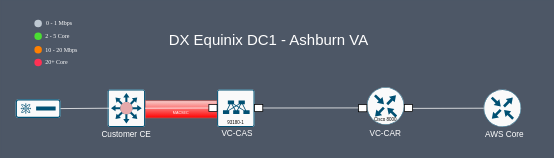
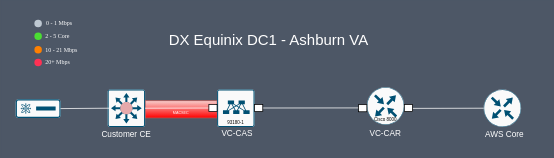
  <mxCell id="0" />
  <mxCell id="1" parent="0" />
  <mxCell id="2" value="&lt;span style=&quot;font-size: 6px;&quot;&gt;&lt;sub&gt;&lt;font color=&quot;#ffffff&quot;&gt;MACSEC&lt;/font&gt;&lt;/sub&gt;&lt;br&gt;&lt;/span&gt;" style="text;html=1;strokeColor=#b85450;fillColor=#f8cecc;align=center;verticalAlign=middle;whiteSpace=wrap;rounded=0;gradientColor=#FF0000;" parent="1" vertex="1"><mxGeometry x="193" y="134" width="96" height="23" as="geometry" /></mxCell>
  <mxCell id="3" value="" style="sketch=0;points=[[0.015,0.015,0],[0.985,0.015,0],[0.985,0.985,0],[0.015,0.985,0],[0.25,0,0],[0.5,0,0],[0.75,0,0],[1,0.25,0],[1,0.5,0],[1,0.75,0],[0.75,1,0],[0.5,1,0],[0.25,1,0],[0,0.75,0],[0,0.5,0],[0,0.25,0]];verticalLabelPosition=bottom;html=1;verticalAlign=top;aspect=fixed;align=center;pointerEvents=1;shape=mxgraph.cisco19.rect;prIcon=secure_catalyst_switch_color2;fillColor=#FAFAFA;strokeColor=#005073;" parent="1" vertex="1"><mxGeometry x="142.85" y="119" width="50" height="50" as="geometry" /></mxCell>
  <mxCell id="4" value="" style="group" parent="1" vertex="1" connectable="0"><mxGeometry x="489" y="116" width="50" height="50" as="geometry" /></mxCell>
  <mxCell id="5" value="" style="sketch=0;points=[[0.5,0,0],[1,0.5,0],[0.5,1,0],[0,0.5,0],[0.145,0.145,0],[0.856,0.145,0],[0.855,0.856,0],[0.145,0.855,0]];verticalLabelPosition=bottom;html=1;verticalAlign=top;aspect=fixed;align=center;pointerEvents=1;shape=mxgraph.cisco19.rect;prIcon=router;fillColor=#FAFAFA;strokeColor=#005073;fontFamily=Helvetica;fontSize=11;fontColor=default;" parent="4" vertex="1"><mxGeometry width="50" height="50" as="geometry" /></mxCell>
  <mxCell id="6" value="&lt;span style=&quot;font-size: 6px;&quot;&gt;Cisco 8000&lt;/span&gt;" style="text;html=1;strokeColor=none;fillColor=none;align=center;verticalAlign=middle;whiteSpace=wrap;rounded=0;fontSize=8;" parent="4" vertex="1"><mxGeometry x="6.25" y="37" width="37.5" height="10" as="geometry" /></mxCell>
  <mxCell id="7" style="edgeStyle=none;rounded=0;orthogonalLoop=1;jettySize=auto;html=1;entryX=0.005;entryY=0.552;entryDx=0;entryDy=0;entryPerimeter=0;endArrow=none;endFill=0;exitX=0.988;exitY=0.499;exitDx=0;exitDy=0;exitPerimeter=0;fontColor=#FFFFFF;strokeColor=#FFFFFF;" parent="1" source="33" target="5" edge="1"><mxGeometry relative="1" as="geometry"><mxPoint x="453" y="144" as="sourcePoint" /><mxPoint x="665.65" y="44.65" as="targetPoint" /></mxGeometry></mxCell>
  <mxCell id="8" value="&lt;font style=&quot;font-size: 11px;&quot;&gt;Customer CE&lt;/font&gt;" style="text;strokeColor=none;align=center;fillColor=none;html=1;verticalAlign=middle;whiteSpace=wrap;rounded=0;fontSize=6;fontFamily=Helvetica;fontColor=#FFFFFF;" parent="1" vertex="1"><mxGeometry x="124.78" y="169" width="86.15" height="20" as="geometry" /></mxCell>
  <mxCell id="9" value="" style="group" parent="1" vertex="1" connectable="0"><mxGeometry x="289" y="119" width="50" height="54" as="geometry" /></mxCell>
  <mxCell id="10" value="" style="sketch=0;points=[[0.015,0.015,0],[0.985,0.015,0],[0.985,0.985,0],[0.015,0.985,0],[0.25,0,0],[0.5,0,0],[0.75,0,0],[1,0.25,0],[1,0.5,0],[1,0.75,0],[0.75,1,0],[0.5,1,0],[0.25,1,0],[0,0.75,0],[0,0.5,0],[0,0.25,0]];verticalLabelPosition=bottom;html=1;verticalAlign=top;aspect=fixed;align=center;pointerEvents=1;shape=mxgraph.cisco19.rect;prIcon=nexus_9300;fillColor=#FAFAFA;strokeColor=#005073;" parent="9" vertex="1"><mxGeometry width="50" height="50" as="geometry" /></mxCell>
  <mxCell id="11" value="&lt;font color=&quot;#000000&quot;&gt;93180-1&lt;/font&gt;" style="text;strokeColor=none;align=center;fillColor=none;html=1;verticalAlign=middle;whiteSpace=wrap;rounded=0;fontSize=6;fontFamily=Helvetica;fontColor=default;" parent="9" vertex="1"><mxGeometry y="34" width="50" height="20" as="geometry" /></mxCell>
  <mxCell id="12" value="&lt;font color=&quot;#ffffff&quot; style=&quot;font-size: 20px;&quot;&gt;DX Equinix DC1 - Ashburn VA&lt;/font&gt;" style="text;html=1;strokeColor=none;fillColor=none;align=center;verticalAlign=middle;whiteSpace=wrap;rounded=0;fontSize=20;" parent="1" vertex="1"><mxGeometry x="204" y="26" width="308" height="51" as="geometry" /></mxCell>
  <mxCell id="13" style="edgeStyle=none;rounded=0;orthogonalLoop=1;jettySize=auto;html=1;entryX=1;entryY=0.5;entryDx=0;entryDy=0;entryPerimeter=0;endArrow=none;endFill=0;strokeColor=#FFFFFF;exitX=0;exitY=0.5;exitDx=0;exitDy=0;" parent="1" source="30" target="3" edge="1"><mxGeometry relative="1" as="geometry"><mxPoint x="260" y="145" as="sourcePoint" /><mxPoint x="199" y="143" as="targetPoint" /></mxGeometry></mxCell>
  <mxCell id="14" value="&lt;font style=&quot;font-size: 11px;&quot;&gt;VC-CAS&lt;/font&gt;" style="text;strokeColor=none;align=center;fillColor=none;html=1;verticalAlign=middle;whiteSpace=wrap;rounded=0;fontSize=6;fontFamily=Helvetica;fontColor=#FFFFFF;" parent="1" vertex="1"><mxGeometry x="273" y="168" width="86.15" height="20" as="geometry" /></mxCell>
  <mxCell id="15" value="&lt;font style=&quot;font-size: 11px;&quot;&gt;VC-CAR&lt;/font&gt;" style="text;strokeColor=none;align=center;fillColor=none;html=1;verticalAlign=middle;whiteSpace=wrap;rounded=0;fontSize=6;fontFamily=Helvetica;fontColor=#FFFFFF;" parent="1" vertex="1"><mxGeometry x="470.93" y="168" width="86.15" height="20" as="geometry" /></mxCell>
  <mxCell id="16" value="" style="ellipse;whiteSpace=wrap;html=1;aspect=fixed;fontColor=#FFFFFF;fontSize=6;fontFamily=Manrope;fontSource=https%3A%2F%2Ffonts.googleapis.com%2Fcss%3Ffamily%3DManrope;fillColor=#BEC8D2;strokeColor=none;" parent="1" vertex="1"><mxGeometry x="45" y="26" width="10" height="10" as="geometry" /></mxCell>
  <mxCell id="17" value="&lt;font style=&quot;font-size: 8px&quot;&gt;0 - 1 Mbps&lt;/font&gt;" style="text;html=1;align=left;verticalAlign=middle;resizable=0;points=[];autosize=1;fontSize=8;fontFamily=Manrope;fontStyle=0;fontColor=#FFFFFF;" parent="1" vertex="1"><mxGeometry x="59" y="20" width="53" height="22" as="geometry" /></mxCell>
  <mxCell id="18" value="" style="ellipse;whiteSpace=wrap;html=1;aspect=fixed;fontColor=#FFFFFF;fontSize=6;fontFamily=Manrope;fontSource=https%3A%2F%2Ffonts.googleapis.com%2Fcss%3Ffamily%3DManrope;strokeColor=none;fillColor=#4BDD33;" parent="1" vertex="1"><mxGeometry x="45" y="43" width="10" height="10" as="geometry" /></mxCell>
  <mxCell id="19" value="&lt;font style=&quot;font-size: 8px&quot;&gt;2 - 5 Core&lt;/font&gt;" style="text;html=1;align=left;verticalAlign=middle;resizable=0;points=[];autosize=1;fontSize=8;fontFamily=Manrope;fontStyle=0;fontColor=#FFFFFF;" parent="1" vertex="1"><mxGeometry x="57.6" y="37" width="53" height="22" as="geometry" /></mxCell>
  <mxCell id="20" value="" style="ellipse;whiteSpace=wrap;html=1;aspect=fixed;fontColor=#FFFFFF;fontSize=6;fontFamily=Manrope;fontSource=https%3A%2F%2Ffonts.googleapis.com%2Fcss%3Ffamily%3DManrope;strokeColor=none;fillColor=#FF8000;" parent="1" vertex="1"><mxGeometry x="45" y="61" width="10" height="10" as="geometry" /></mxCell>
- <mxCell id="21" value="&lt;font style=&quot;font-size: 8px&quot;&gt;10 - 20 Mbps&lt;/font&gt;" style="text;html=1;align=left;verticalAlign=middle;resizable=0;points=[];autosize=1;fontSize=8;fontFamily=Manrope;fontStyle=0;fontColor=#FFFFFF;" parent="1" vertex="1"><mxGeometry x="57.6" y="55" width="61" height="22" as="geometry" /></mxCell>
+ <mxCell id="21" value="&lt;font style=&quot;font-size: 8px&quot;&gt;10 - 21 Mbps&lt;/font&gt;" style="text;html=1;align=left;verticalAlign=middle;resizable=0;points=[];autosize=1;fontSize=8;fontFamily=Manrope;fontStyle=0;fontColor=#FFFFFF;" parent="1" vertex="1"><mxGeometry x="57.6" y="55" width="61" height="22" as="geometry" /></mxCell>
  <mxCell id="22" value="" style="ellipse;whiteSpace=wrap;html=1;aspect=fixed;fontColor=#FFFFFF;fontSize=6;fontFamily=Manrope;fontSource=https%3A%2F%2Ffonts.googleapis.com%2Fcss%3Ffamily%3DManrope;strokeColor=none;fillColor=#FF3154;" parent="1" vertex="1"><mxGeometry x="45" y="78" width="10" height="10" as="geometry" /></mxCell>
- <mxCell id="23" value="&lt;font style=&quot;font-size: 8px&quot;&gt;20+ Core&lt;/font&gt;" style="text;html=1;align=left;verticalAlign=middle;resizable=0;points=[];autosize=1;fontSize=8;fontFamily=Manrope;fontStyle=0;fontColor=#FFFFFF;" parent="1" vertex="1"><mxGeometry x="57.6" y="72" width="51" height="22" as="geometry" /></mxCell>
+ <mxCell id="23" value="&lt;font style=&quot;font-size: 8px&quot;&gt;20+ Mbps&lt;/font&gt;" style="text;html=1;align=left;verticalAlign=middle;resizable=0;points=[];autosize=1;fontSize=8;fontFamily=Manrope;fontStyle=0;fontColor=#FFFFFF;" parent="1" vertex="1"><mxGeometry x="57.6" y="72" width="51" height="22" as="geometry" /></mxCell>
  <mxCell id="24" value="" style="sketch=0;points=[[0.015,0.015,0],[0.985,0.015,0],[0.985,0.985,0],[0.015,0.985,0],[0.25,0,0],[0.5,0,0],[0.75,0,0],[1,0.25,0],[1,0.5,0],[1,0.75,0],[0.75,1,0],[0.5,1,0],[0.25,1,0],[0,0.75,0],[0,0.5,0],[0,0.25,0]];verticalLabelPosition=bottom;html=1;verticalAlign=top;aspect=fixed;align=center;pointerEvents=1;shape=mxgraph.cisco19.rect;prIcon=ucs_c_series_server;fillColor=#FAFAFA;strokeColor=#005073;" parent="1" vertex="1"><mxGeometry x="20" y="132" width="60" height="25" as="geometry" /></mxCell>
  <mxCell id="25" style="edgeStyle=none;rounded=0;orthogonalLoop=1;jettySize=auto;html=1;endArrow=none;endFill=0;exitX=1;exitY=0.5;exitDx=0;exitDy=0;exitPerimeter=0;fontColor=#FFFFFF;strokeColor=#FFFFFF;" parent="1" source="24" edge="1"><mxGeometry relative="1" as="geometry"><mxPoint x="348" y="154" as="sourcePoint" /><mxPoint x="145" y="144" as="targetPoint" /></mxGeometry></mxCell>
  <mxCell id="26" value="" style="group" parent="1" vertex="1" connectable="0"><mxGeometry x="645" y="119" width="50" height="50" as="geometry" /></mxCell>
  <mxCell id="27" value="" style="sketch=0;points=[[0.5,0,0],[1,0.5,0],[0.5,1,0],[0,0.5,0],[0.145,0.145,0],[0.856,0.145,0],[0.855,0.856,0],[0.145,0.855,0]];verticalLabelPosition=bottom;html=1;verticalAlign=top;aspect=fixed;align=center;pointerEvents=1;shape=mxgraph.cisco19.rect;prIcon=router;fillColor=#FAFAFA;strokeColor=#005073;fontFamily=Helvetica;fontSize=11;fontColor=default;" parent="26" vertex="1"><mxGeometry width="50" height="50" as="geometry" /></mxCell>
  <mxCell id="28" value="&lt;font style=&quot;font-size: 11px;&quot;&gt;AWS Core&lt;/font&gt;" style="text;strokeColor=none;align=center;fillColor=none;html=1;verticalAlign=middle;whiteSpace=wrap;rounded=0;fontSize=6;fontFamily=Helvetica;fontColor=#FFFFFF;" parent="1" vertex="1"><mxGeometry x="630" y="169" width="86.15" height="20" as="geometry" /></mxCell>
  <mxCell id="29" style="edgeStyle=none;rounded=0;orthogonalLoop=1;jettySize=auto;html=1;entryX=0;entryY=0.5;entryDx=0;entryDy=0;entryPerimeter=0;endArrow=none;endFill=0;exitX=1.003;exitY=0.553;exitDx=0;exitDy=0;exitPerimeter=0;fontColor=#FFFFFF;strokeColor=#FFFFFF;" parent="1" source="36" target="27" edge="1"><mxGeometry relative="1" as="geometry"><mxPoint x="348" y="154" as="sourcePoint" /><mxPoint x="499" y="154" as="targetPoint" /></mxGeometry></mxCell>
  <mxCell id="30" value="" style="rounded=0;whiteSpace=wrap;html=1;" vertex="1" parent="1"><mxGeometry x="278" y="139" width="11" height="9.5" as="geometry" /></mxCell>
  <mxCell id="31" value="" style="edgeStyle=none;rounded=0;orthogonalLoop=1;jettySize=auto;html=1;exitX=0;exitY=0.5;exitDx=0;exitDy=0;exitPerimeter=0;entryX=1;entryY=0.5;entryDx=0;entryDy=0;entryPerimeter=0;endArrow=none;endFill=0;strokeColor=#FFFFFF;" edge="1" parent="1" source="10" target="30"><mxGeometry relative="1" as="geometry"><mxPoint x="289" y="144" as="sourcePoint" /><mxPoint x="193" y="144" as="targetPoint" /></mxGeometry></mxCell>
  <mxCell id="32" value="" style="edgeStyle=none;rounded=0;orthogonalLoop=1;jettySize=auto;html=1;entryX=0.005;entryY=0.552;entryDx=0;entryDy=0;entryPerimeter=0;endArrow=none;endFill=0;exitX=0.988;exitY=0.499;exitDx=0;exitDy=0;exitPerimeter=0;fontColor=#FFFFFF;strokeColor=#FFFFFF;" edge="1" parent="1" source="10" target="33"><mxGeometry relative="1" as="geometry"><mxPoint x="338" y="144" as="sourcePoint" /><mxPoint x="489" y="144" as="targetPoint" /></mxGeometry></mxCell>
  <mxCell id="33" value="" style="rounded=0;whiteSpace=wrap;html=1;" vertex="1" parent="1"><mxGeometry x="339" y="139" width="11" height="9.5" as="geometry" /></mxCell>
  <mxCell id="34" value="" style="rounded=0;whiteSpace=wrap;html=1;" vertex="1" parent="1"><mxGeometry x="478" y="139.25" width="11" height="9.5" as="geometry" /></mxCell>
  <mxCell id="35" value="" style="edgeStyle=none;rounded=0;orthogonalLoop=1;jettySize=auto;html=1;entryX=0;entryY=0.5;entryDx=0;entryDy=0;entryPerimeter=0;endArrow=none;endFill=0;exitX=1.003;exitY=0.553;exitDx=0;exitDy=0;exitPerimeter=0;fontColor=#FFFFFF;strokeColor=#FFFFFF;" edge="1" parent="1" source="5" target="36"><mxGeometry relative="1" as="geometry"><mxPoint x="539" y="144" as="sourcePoint" /><mxPoint x="644" y="143" as="targetPoint" /></mxGeometry></mxCell>
  <mxCell id="36" value="" style="rounded=0;whiteSpace=wrap;html=1;" vertex="1" parent="1"><mxGeometry x="539" y="139" width="11" height="9.5" as="geometry" /></mxCell>
